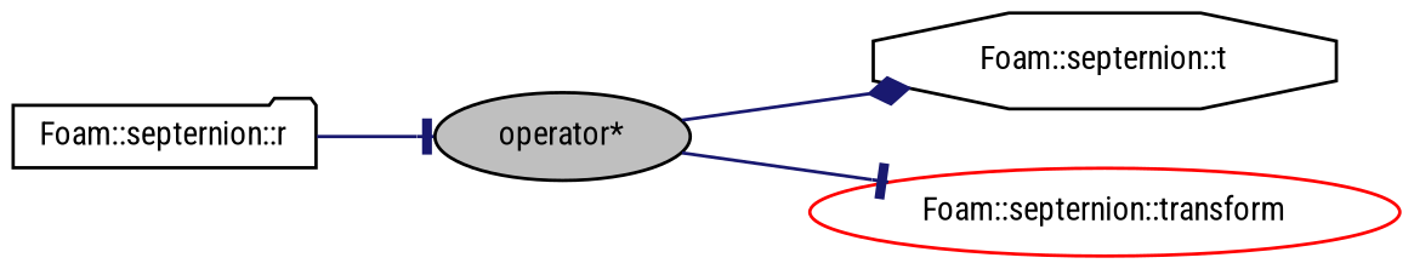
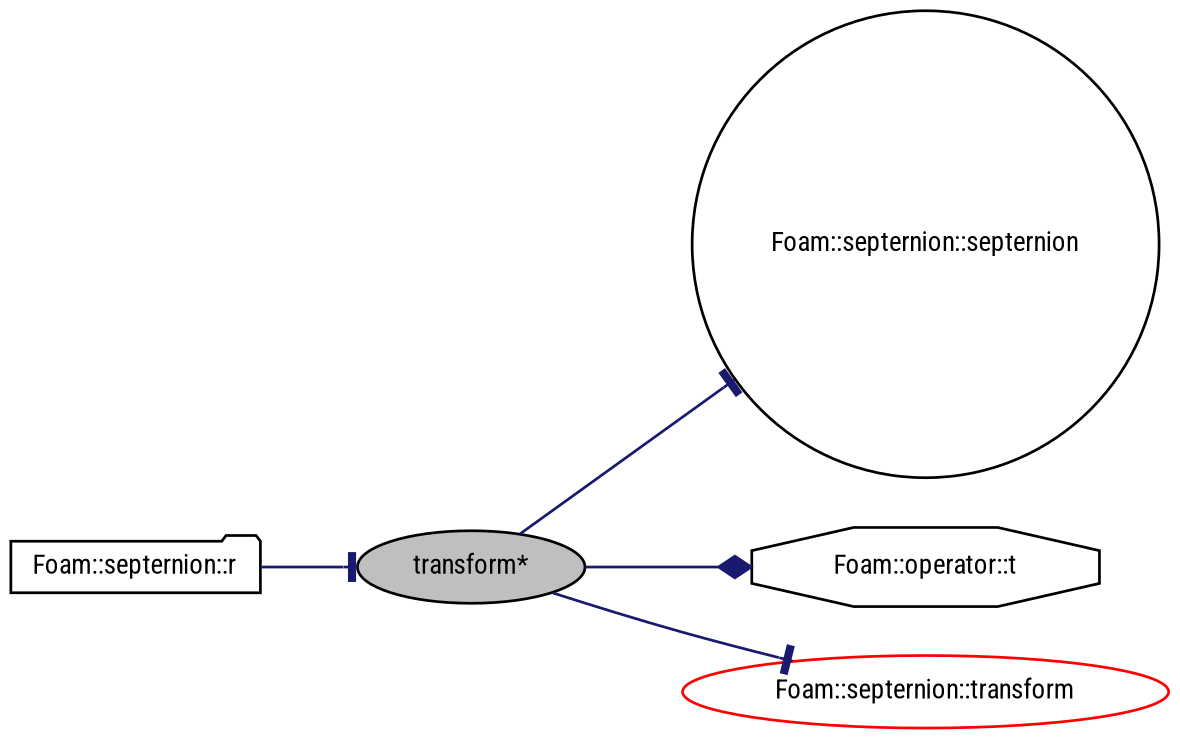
  digraph {
    fontname="Roboto Condensed"
    rankdir=LR
    node [color=black fontname="Roboto Condensed" fontsize=10 shape=ellipse]
    edge [arrowhead=tee color=midnightblue fontname="Roboto Condensed" fontsize=10 labelfontname=Helvetica labelfontsize=10 style=solid]
-   n1 [fillcolor=grey75 fontcolor=black height=0.2 label="operator*" style=filled width=0.4]
-   n3 [height=0.2 label="Foam::septernion::t" shape=octagon width=0.4]
+   n1 [fillcolor=grey75 fontcolor=black height=0.2 label="transform*" style=filled width=0.4]
+   n2 [height=0.2 label="Foam::septernion::septernion" shape=circle width=0.4]
+   n3 [height=0.2 label="Foam::operator::t" shape=octagon width=0.4]
    n4 [color=red height=0.2 label="Foam::septernion::transform" width=0.4]
    n5 [height=0.2 label="Foam::septernion::r" shape=folder width=0.4]
+   n1 -> n2
    n1 -> n3 [arrowhead=diamond]
    n1 -> n4
    n5 -> n1
  }
